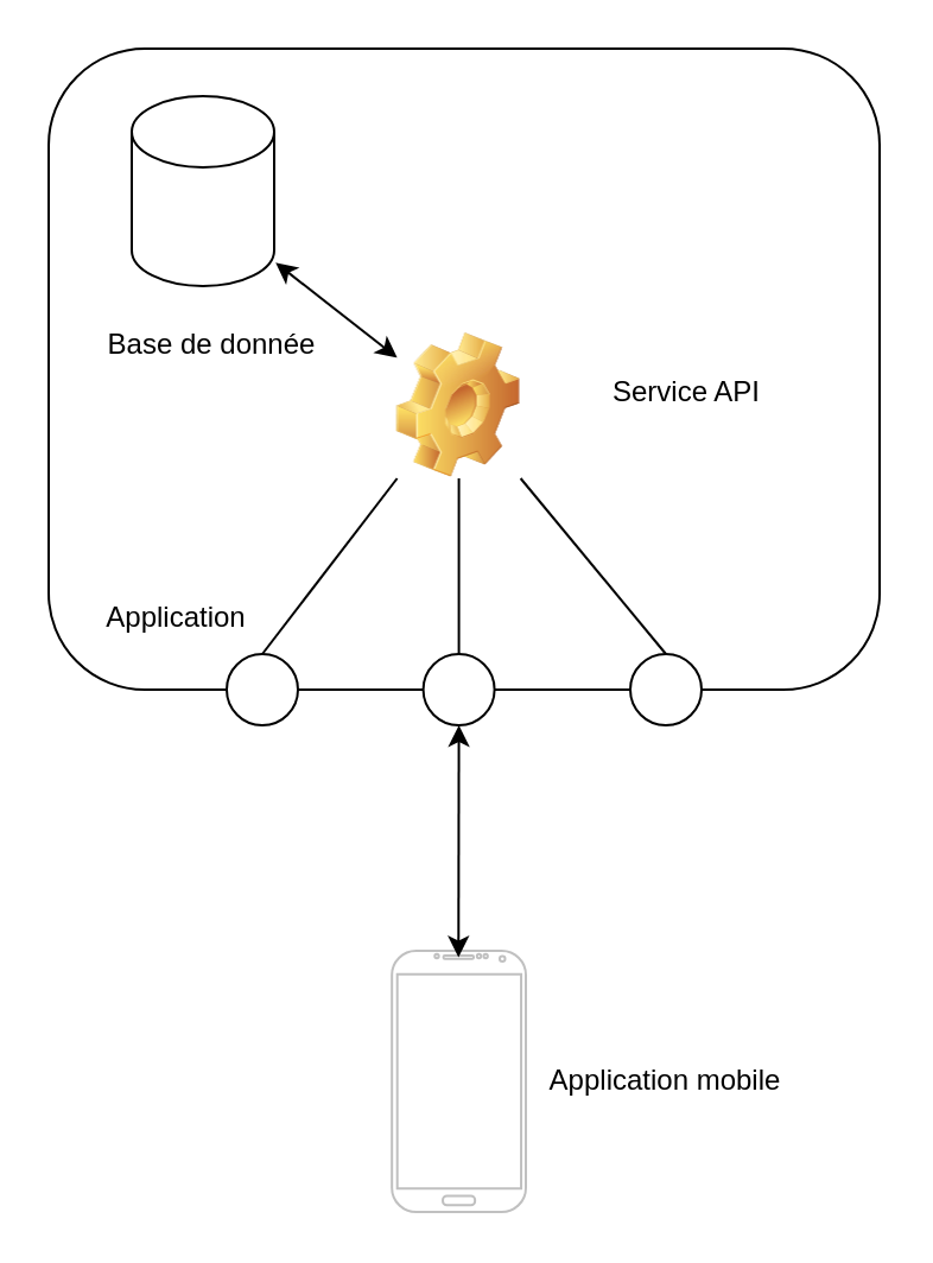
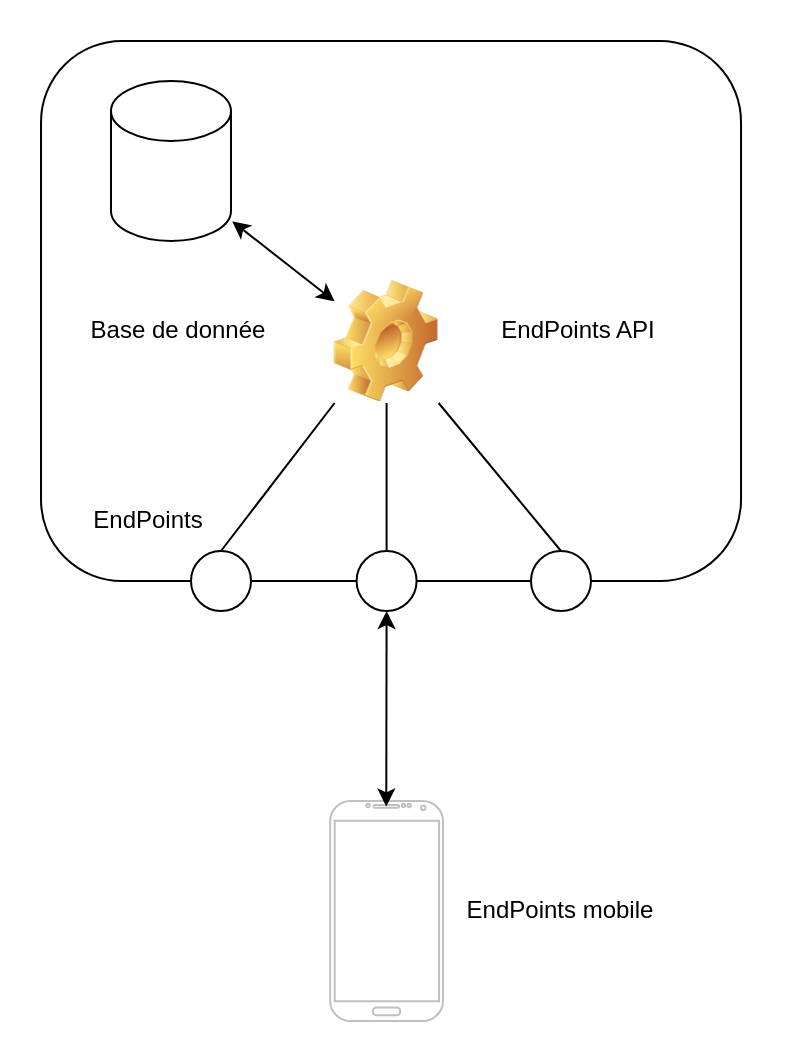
  <mxCell id="0" />
  <mxCell id="1" parent="0" />
  <mxCell id="2" value="" style="rounded=1;whiteSpace=wrap;html=1;" vertex="1" parent="1"><mxGeometry x="20.01" y="20" width="350" height="270" as="geometry" /></mxCell>
  <mxCell id="3" value="" style="verticalLabelPosition=bottom;verticalAlign=top;html=1;shadow=0;dashed=0;strokeWidth=1;shape=mxgraph.android.phone2;strokeColor=#c0c0c0;" vertex="1" parent="1"><mxGeometry x="164.59" y="400" width="56.41" height="110" as="geometry" /></mxCell>
  <mxCell id="4" value="" style="shape=cylinder3;whiteSpace=wrap;html=1;boundedLbl=1;backgroundOutline=1;size=15;" vertex="1" parent="1"><mxGeometry x="55" y="40" width="60" height="80" as="geometry" /></mxCell>
  <mxCell id="5" value="" style="shape=image;html=1;verticalLabelPosition=bottom;verticalAlign=top;imageAspect=1;aspect=fixed;image=img/clipart/Gear_128x128.png" vertex="1" parent="1"><mxGeometry x="166.8" y="140" width="52" height="61" as="geometry" /></mxCell>
  <mxCell id="6" value="" style="ellipse;whiteSpace=wrap;html=1;aspect=fixed;" vertex="1" parent="1"><mxGeometry x="95" y="275" width="30" height="30" as="geometry" /></mxCell>
  <mxCell id="7" value="" style="ellipse;whiteSpace=wrap;html=1;aspect=fixed;" vertex="1" parent="1"><mxGeometry x="177.8" y="275" width="30" height="30" as="geometry" /></mxCell>
  <mxCell id="8" value="" style="ellipse;whiteSpace=wrap;html=1;aspect=fixed;" vertex="1" parent="1"><mxGeometry x="265" y="275" width="30" height="30" as="geometry" /></mxCell>
  <mxCell id="9" value="" style="endArrow=classic;startArrow=classic;html=1;rounded=0;entryX=1.01;entryY=0.877;entryDx=0;entryDy=0;entryPerimeter=0;" edge="1" parent="1" source="5" target="4"><mxGeometry width="50" height="50" relative="1" as="geometry"><mxPoint x="215" y="170" as="sourcePoint" /><mxPoint x="265" y="120" as="targetPoint" /></mxGeometry></mxCell>
- <mxCell id="10" value="Base de donnée" style="text;html=1;strokeColor=none;fillColor=none;align=center;verticalAlign=middle;whiteSpace=wrap;rounded=0;" vertex="1" parent="1"><mxGeometry x="35" y="130" width="107.99" height="30" as="geometry" /></mxCell>
- <mxCell id="11" value="Service API" style="text;html=1;strokeColor=none;fillColor=none;align=center;verticalAlign=middle;whiteSpace=wrap;rounded=0;" vertex="1" parent="1"><mxGeometry x="235" y="150" width="107.99" height="30" as="geometry" /></mxCell>
+ <mxCell id="10" value="Base de donnée" style="text;html=1;strokeColor=none;fillColor=none;align=center;verticalAlign=middle;whiteSpace=wrap;rounded=0;" vertex="1" parent="1"><mxGeometry x="35" y="150" width="107.99" height="30" as="geometry" /></mxCell>
+ <mxCell id="11" value="EndPoints API" style="text;html=1;strokeColor=none;fillColor=none;align=center;verticalAlign=middle;whiteSpace=wrap;rounded=0;" vertex="1" parent="1"><mxGeometry x="235" y="150" width="107.99" height="30" as="geometry" /></mxCell>
  <mxCell id="12" value="" style="endArrow=none;html=1;rounded=0;entryX=0;entryY=1;entryDx=0;entryDy=0;exitX=0.5;exitY=0;exitDx=0;exitDy=0;" edge="1" parent="1" source="6" target="5"><mxGeometry width="50" height="50" relative="1" as="geometry"><mxPoint x="155" y="160" as="sourcePoint" /><mxPoint x="205" y="110" as="targetPoint" /></mxGeometry></mxCell>
  <mxCell id="13" value="" style="endArrow=none;html=1;rounded=0;exitX=0.5;exitY=1;exitDx=0;exitDy=0;entryX=0.5;entryY=0;entryDx=0;entryDy=0;" edge="1" parent="1" source="5" target="7"><mxGeometry width="50" height="50" relative="1" as="geometry"><mxPoint x="155" y="160" as="sourcePoint" /><mxPoint x="205" y="110" as="targetPoint" /></mxGeometry></mxCell>
  <mxCell id="14" value="" style="endArrow=none;html=1;rounded=0;entryX=1;entryY=1;entryDx=0;entryDy=0;exitX=0.5;exitY=0;exitDx=0;exitDy=0;" edge="1" parent="1" source="8" target="5"><mxGeometry width="50" height="50" relative="1" as="geometry"><mxPoint x="195" y="240" as="sourcePoint" /><mxPoint x="245" y="190" as="targetPoint" /></mxGeometry></mxCell>
- <mxCell id="15" value="Application" style="text;html=1;strokeColor=none;fillColor=none;align=center;verticalAlign=middle;whiteSpace=wrap;rounded=0;" vertex="1" parent="1"><mxGeometry x="20.01" y="245" width="107.99" height="30" as="geometry" /></mxCell>
+ <mxCell id="15" value="EndPoints" style="text;html=1;strokeColor=none;fillColor=none;align=center;verticalAlign=middle;whiteSpace=wrap;rounded=0;" vertex="1" parent="1"><mxGeometry x="20.01" y="245" width="107.99" height="30" as="geometry" /></mxCell>
  <mxCell id="16" value="" style="endArrow=classic;startArrow=classic;html=1;rounded=0;entryX=0.5;entryY=1;entryDx=0;entryDy=0;exitX=0.497;exitY=0.025;exitDx=0;exitDy=0;exitPerimeter=0;" edge="1" parent="1" source="3" target="7"><mxGeometry width="50" height="50" relative="1" as="geometry"><mxPoint x="215" y="270" as="sourcePoint" /><mxPoint x="265" y="220" as="targetPoint" /></mxGeometry></mxCell>
- <mxCell id="17" value="Application mobile" style="text;html=1;strokeColor=none;fillColor=none;align=center;verticalAlign=middle;whiteSpace=wrap;rounded=0;" vertex="1" parent="1"><mxGeometry x="226.01" y="440" width="107.99" height="30" as="geometry" /></mxCell>
+ <mxCell id="17" value="EndPoints mobile" style="text;html=1;strokeColor=none;fillColor=none;align=center;verticalAlign=middle;whiteSpace=wrap;rounded=0;" vertex="1" parent="1"><mxGeometry x="226.01" y="440" width="107.99" height="30" as="geometry" /></mxCell>
